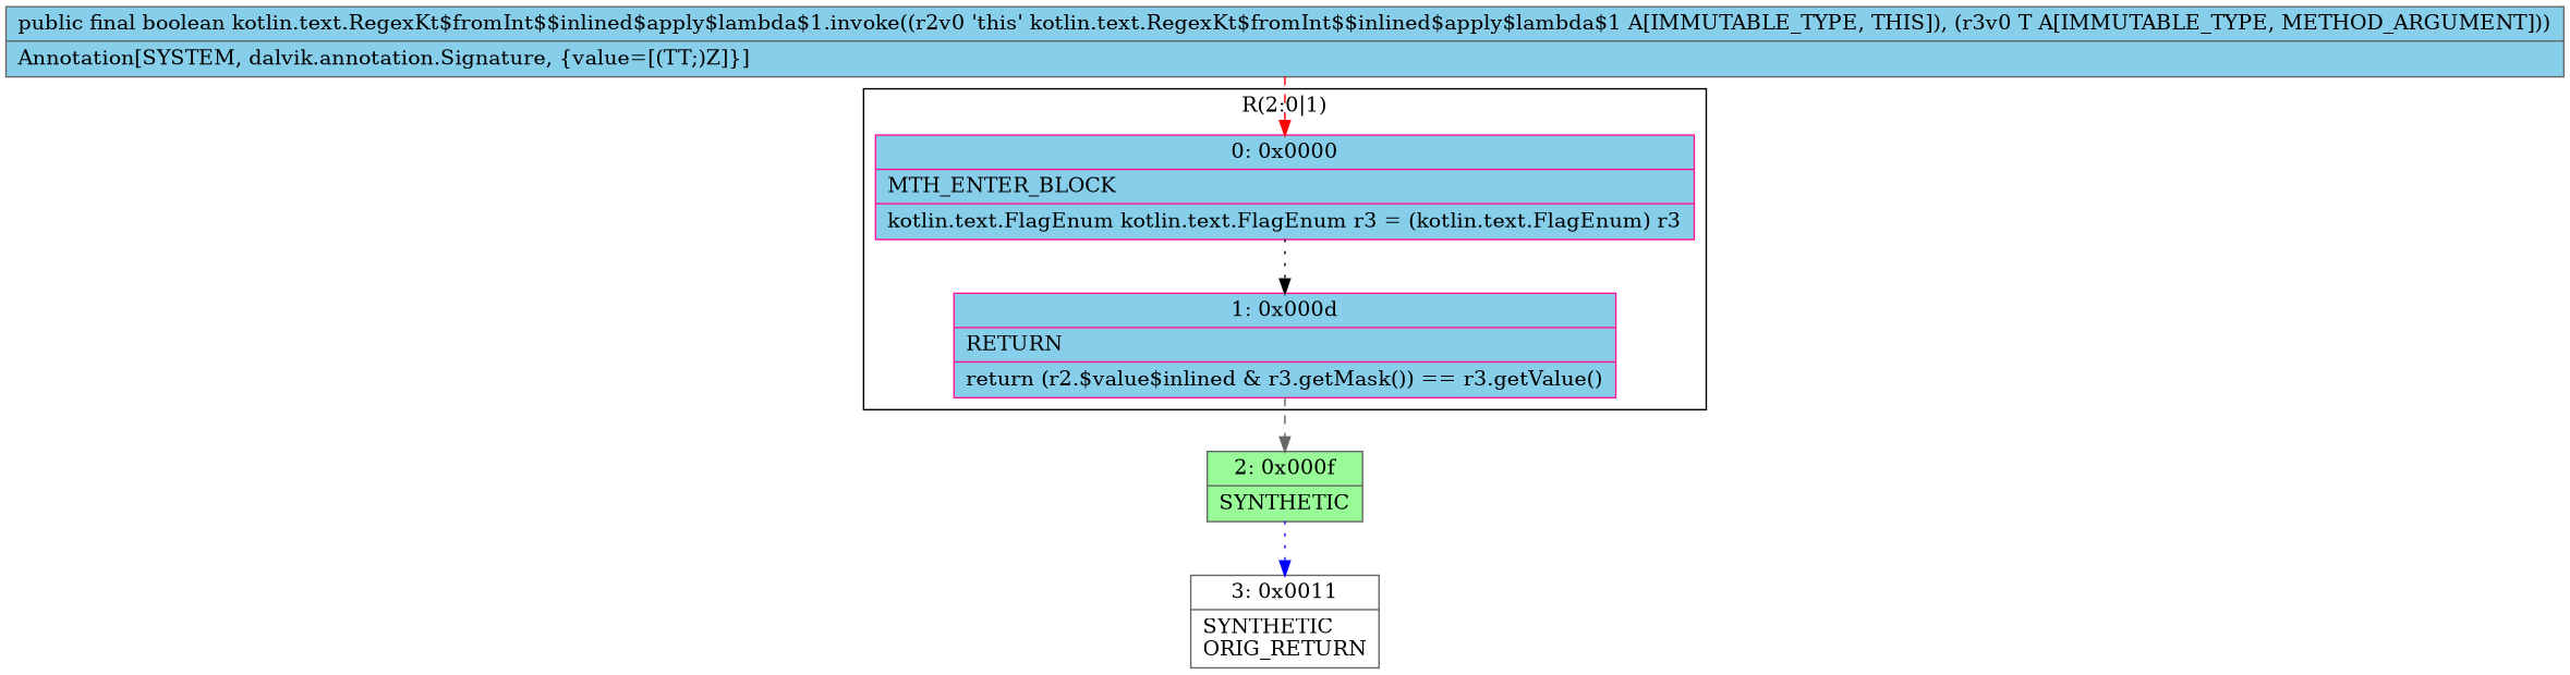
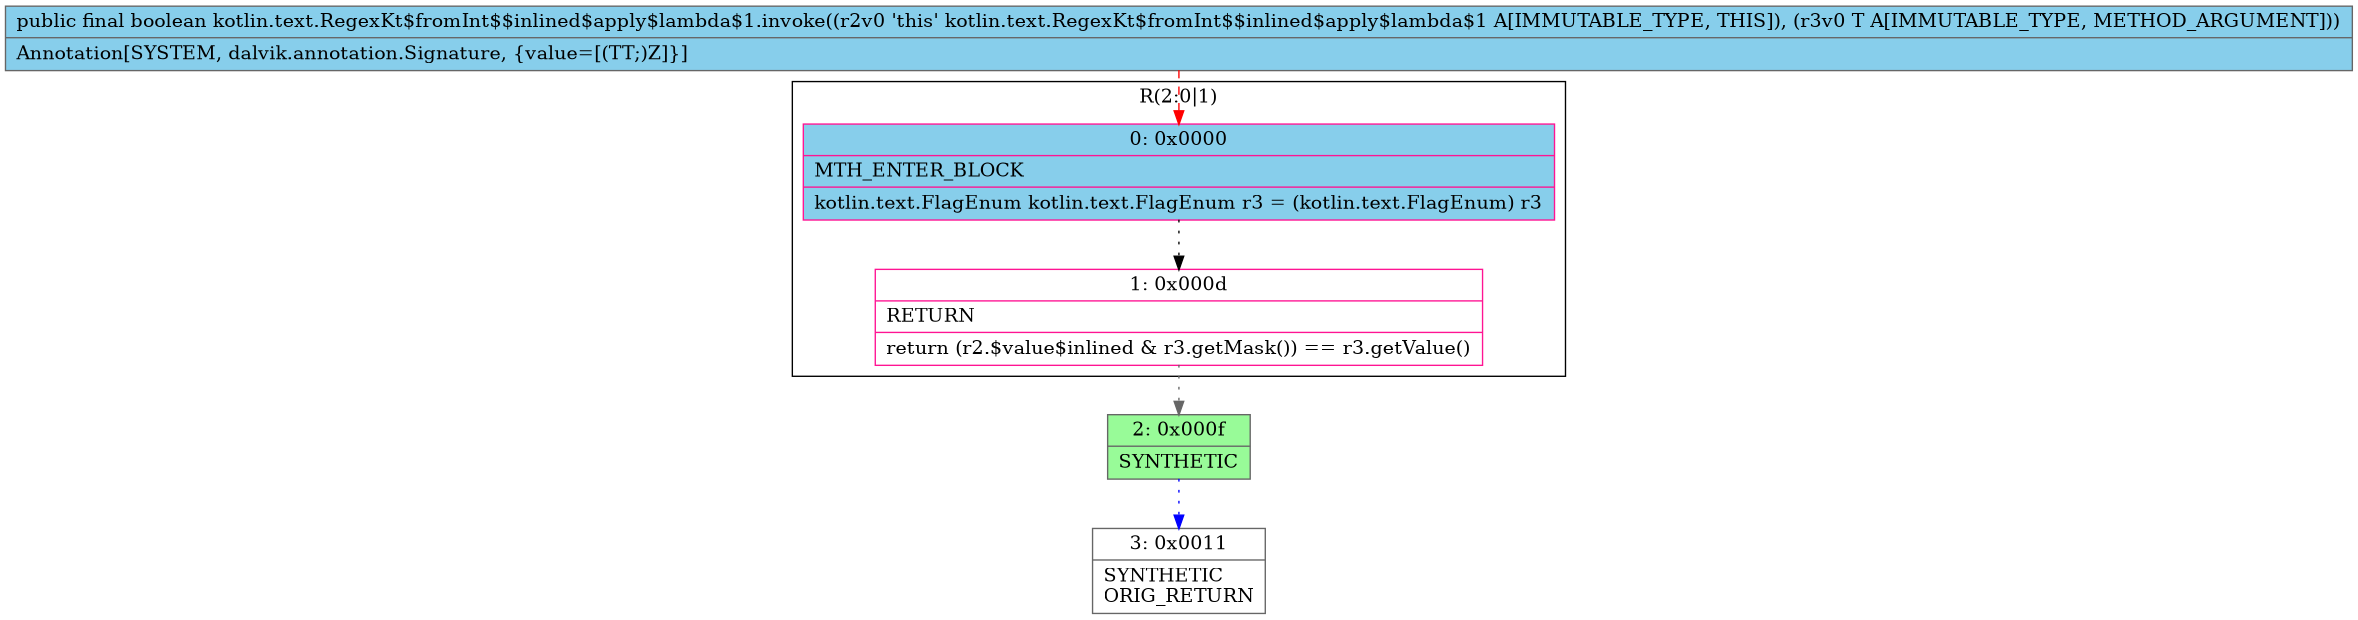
  digraph {
    node [color=gray40 fillcolor=skyblue shape=record style=filled]
    edge [style=dotted]
    n1 [color=deeppink label="{0\:\ 0x0000|MTH_ENTER_BLOCK\l|kotlin.text.FlagEnum kotlin.text.FlagEnum r3 = (kotlin.text.FlagEnum) r3\l}"]
-   n2 [color=deeppink label="{1\:\ 0x000d|RETURN\l|return (r2.$value$inlined & r3.getMask()) == r3.getValue()\l}"]
+   n2 [color=deeppink fillcolor=white label="{1\:\ 0x000d|RETURN\l|return (r2.$value$inlined & r3.getMask()) == r3.getValue()\l}"]
    n3 [fillcolor=palegreen label="{2\:\ 0x000f|SYNTHETIC\l}"]
    n4 [fillcolor=white label="{3\:\ 0x0011|SYNTHETIC\lORIG_RETURN\l}"]
    n5 [label="{public final boolean kotlin.text.RegexKt$fromInt$$inlined$apply$lambda$1.invoke((r2v0 'this' kotlin.text.RegexKt$fromInt$$inlined$apply$lambda$1 A[IMMUTABLE_TYPE, THIS]), (r3v0 T A[IMMUTABLE_TYPE, METHOD_ARGUMENT]))  | Annotation[SYSTEM, dalvik.annotation.Signature, \{value=[(TT;)Z]\}]\l}"]
    subgraph cluster_1 {
      label="R(2:0|1)"
      n1
      n2
    }
    n1 -> n2 [color=black]
-   n2 -> n3 [color=gray40 style=dashed]
+   n2 -> n3 [color=gray40]
    n3 -> n4 [color=blue]
    n5 -> n1 [color=red style=dashed]
  }
